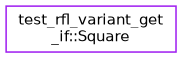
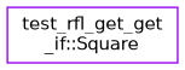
  digraph {
    rankdir=LR
-   n1 [color=purple fillcolor=white fontname=Helvetica fontsize=10 height=0.2 label="test_rfl_variant_get\l_if::Square" shape=box style=filled width=0.4]
+   n1 [color=purple fillcolor=white fontname=Helvetica fontsize=10 height=0.2 label="test_rfl_get_get\l_if::Square" shape=box style=filled width=0.4]
  }
